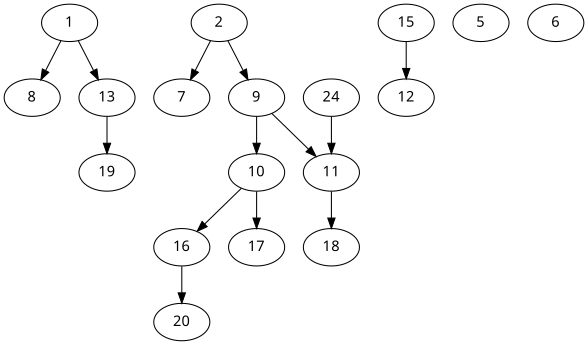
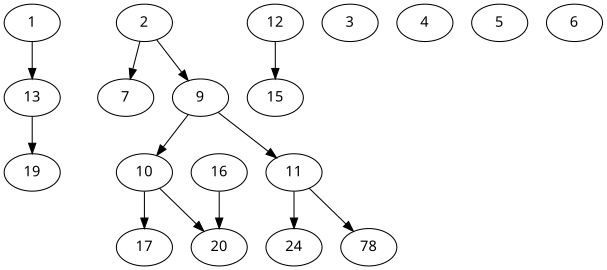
  digraph {
    fontname="Noto Sans"
    node [alpha=0.03 fontname="Noto Sans"]
    edge [fontname="Noto Sans"]
    1 [alpha=0.14 expect_size=21140480]
-   8 [alpha=0.02 expect_size=14778368]
    13 [expect_size=46162944]
    19 [alpha=0.11 expect_size=49234944]
    2 [alpha=0.18 expect_size=50738176]
    7 [alpha=0.15 expect_size=39393280]
    9 [alpha=0.15 expect_size=32890880]
    10 [alpha=0.08 expect_size=33789952]
    11 [expect_size=18512896]
    16 [alpha=0.01 expect_size=9862144]
    17 [alpha=0.11 expect_size=8223744]
    n12 [alpha=0.08 expect_size=25665536 label=24]
-   18 [alpha=0.09 expect_size=44214272]
+   18 [alpha=0.09 expect_size=44214272 label=78]
    12 [alpha=0.18 expect_size=51738624]
    15 [expect_size=7201792]
+   3 [alpha=0.11 expect_size=36890624]
+   4 [alpha=0.12 expect_size=16437248]
    5 [alpha=0.01 expect_size=35369984]
    6 [alpha=0.19 expect_size=34797568]
    20 [alpha=0.19 expect_size=38413312]
-   1 -> 8
    1 -> 13
    13 -> 19
    2 -> 7
    2 -> 9
    9 -> 10
    9 -> 11
-   10 -> 16
+   10 -> 20
    10 -> 17
-   n12 -> 11
+   11 -> n12
    11 -> 18
    16 -> 20
-   15 -> 12
+   12 -> 15
  }
